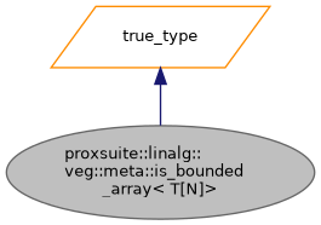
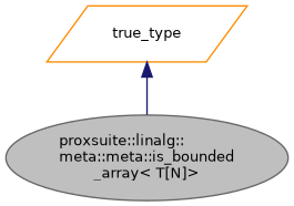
  digraph {
    node [fontname=Helvetica fontsize=10]
-   n1 [color=gray40 fillcolor=grey75 fontcolor=black height=0.2 label="proxsuite::linalg::\lveg::meta::is_bounded\l_array\< T[N]\>" shape=ellipse style=filled width=0.4]
+   n1 [color=gray40 fillcolor=grey75 fontcolor=black height=0.2 label="proxsuite::linalg::\lmeta::meta::is_bounded\l_array\< T[N]\>" shape=ellipse style=filled width=0.4]
    n2 [color=darkorange height=0.2 label=true_type shape=parallelogram width=0.4]
    n2 -> n1 [color=midnightblue dir=back fontname=Helvetica fontsize=10 labelfontname=Helvetica labelfontsize=10 style=solid]
  }
